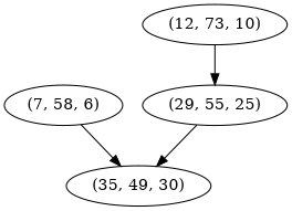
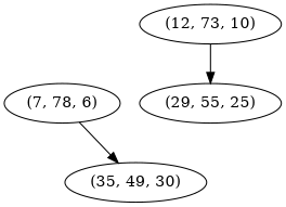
  digraph {
-   "(7, 78, 6)" [label="(7, 58, 6)"]
+   "(7, 78, 6)"
    "(35, 49, 30)"
    "(12, 73, 10)"
    "(29, 55, 25)"
    "(7, 78, 6)" -> "(35, 49, 30)"
    "(12, 73, 10)" -> "(29, 55, 25)"
-   "(29, 55, 25)" -> "(35, 49, 30)"
  }
